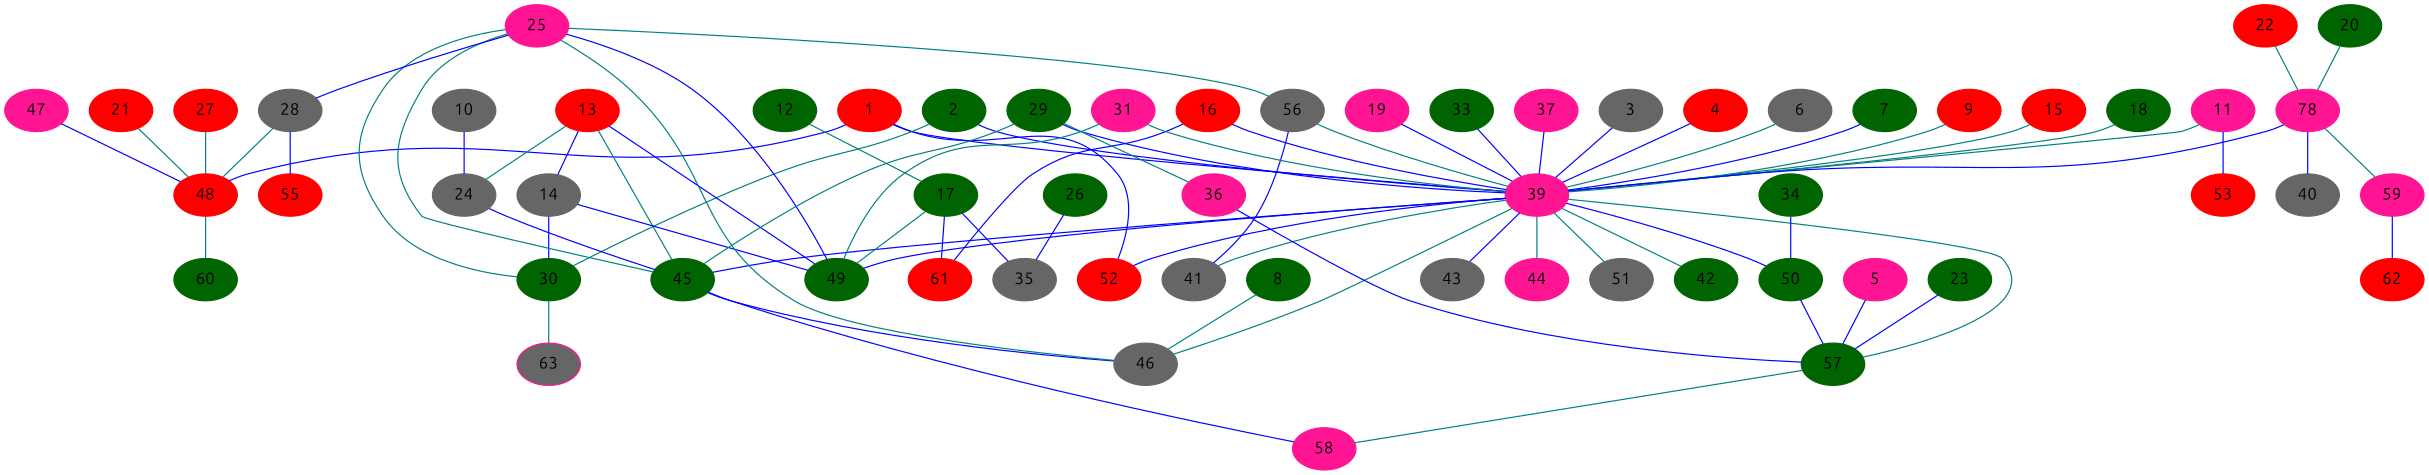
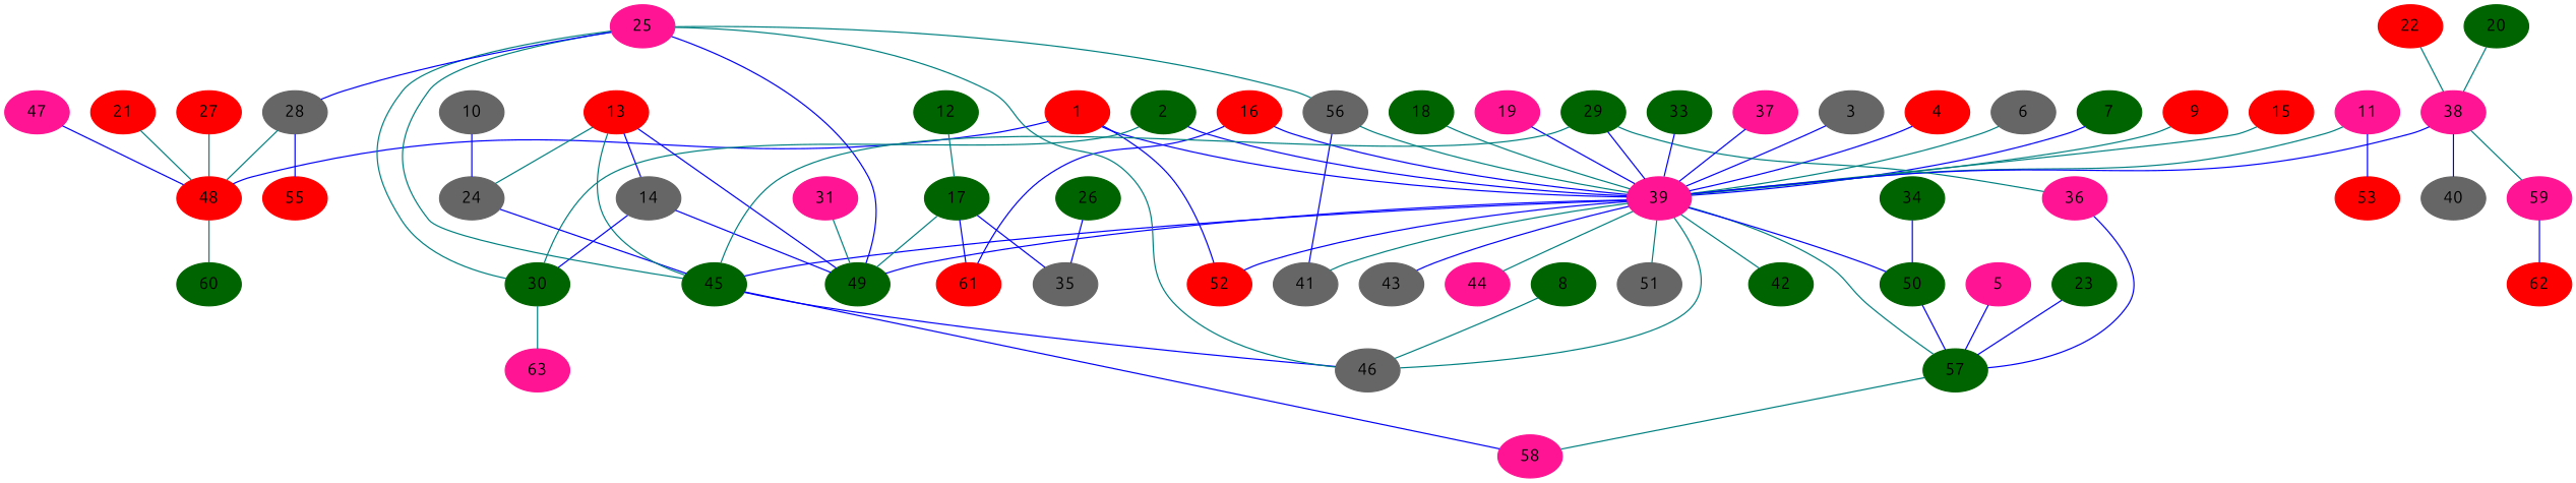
  graph {
    fontname=Ubuntu
    node [color=darkgreen fontname=Ubuntu style=filled]
    edge [color=blue fontname=Ubuntu weight=1.0]
    1 [color=red]
    39 [color=deeppink]
    48 [color=red]
    52 [color=red]
    57
    46 [color=gray40]
    45
    49
    41 [color=gray40]
    50
    42
    43 [color=gray40]
    44 [color=deeppink]
    51 [color=gray40]
    60
    2
    30
-   63 [color=deeppink fillcolor=gray40]
+   63 [color=deeppink]
    3 [color=gray40]
    4 [color=red]
    5 [color=deeppink]
    58 [color=deeppink]
    6 [color=gray40]
    7
    8
    9 [color=red]
    10 [color=gray40]
    24 [color=gray40]
    11 [color=deeppink]
    53 [color=red]
    12
    17
    61 [color=red]
    35 [color=gray40]
    13 [color=red]
    14 [color=gray40]
    15 [color=red]
    16 [color=red]
    18
    19 [color=deeppink]
-   38 [color=deeppink label=78]
+   38 [color=deeppink]
    20
    40 [color=gray40]
    59 [color=deeppink]
    21 [color=red]
    22 [color=red]
    23
    25 [color=deeppink]
    28 [color=gray40]
    56 [color=gray40]
    55 [color=red]
    26
    27 [color=red]
    29
    36 [color=deeppink]
    31 [color=deeppink]
    33
    34
    37 [color=deeppink]
    62 [color=red]
    47 [color=deeppink]
    1 -- 39
    1 -- 48
    1 -- 52
    39 -- 52
    39 -- 57 [color=teal]
    39 -- 46 [color=teal]
    39 -- 45
    39 -- 49
    39 -- 41 [color=teal]
    39 -- 50
    39 -- 42 [color=teal]
    39 -- 43
    39 -- 44 [color=teal]
    39 -- 51 [color=teal]
    48 -- 60 [color=teal]
    57 -- 58 [color=teal]
    45 -- 46
    45 -- 58
    50 -- 57
    2 -- 39
    2 -- 30 [color=teal]
    30 -- 63 [color=teal]
    3 -- 39
    4 -- 39
    5 -- 57
    6 -- 39 [color=teal]
    7 -- 39
    8 -- 46 [color=teal]
    9 -- 39 [color=teal]
    10 -- 24
    24 -- 45
    11 -- 39 [color=teal]
    11 -- 53
    12 -- 17 [color=teal]
    17 -- 49 [color=teal]
    17 -- 61
    17 -- 35
    13 -- 45 [color=teal]
    13 -- 49
    13 -- 24 [color=teal]
    13 -- 14
    14 -- 49
    14 -- 30
    15 -- 39 [color=teal]
    16 -- 39
    16 -- 61
    18 -- 39 [color=teal]
    19 -- 39
    38 -- 39
    38 -- 40
    38 -- 59 [color=teal]
    20 -- 38 [color=teal]
    59 -- 62
    21 -- 48 [color=teal]
    22 -- 38 [color=teal]
    23 -- 57
    25 -- 46 [color=teal]
    25 -- 45 [color=teal]
    25 -- 49
    25 -- 30 [color=teal]
    25 -- 28
    25 -- 56 [color=teal]
    28 -- 48 [color=teal]
    28 -- 55
    56 -- 39 [color=teal]
    56 -- 41
    26 -- 35
    27 -- 48 [color=teal]
    29 -- 39
    29 -- 45 [color=teal]
    29 -- 36 [color=teal]
    36 -- 57
-   31 -- 39 [color=teal]
    31 -- 49 [color=teal]
    33 -- 39
    34 -- 50
    37 -- 39
    47 -- 48
  }
